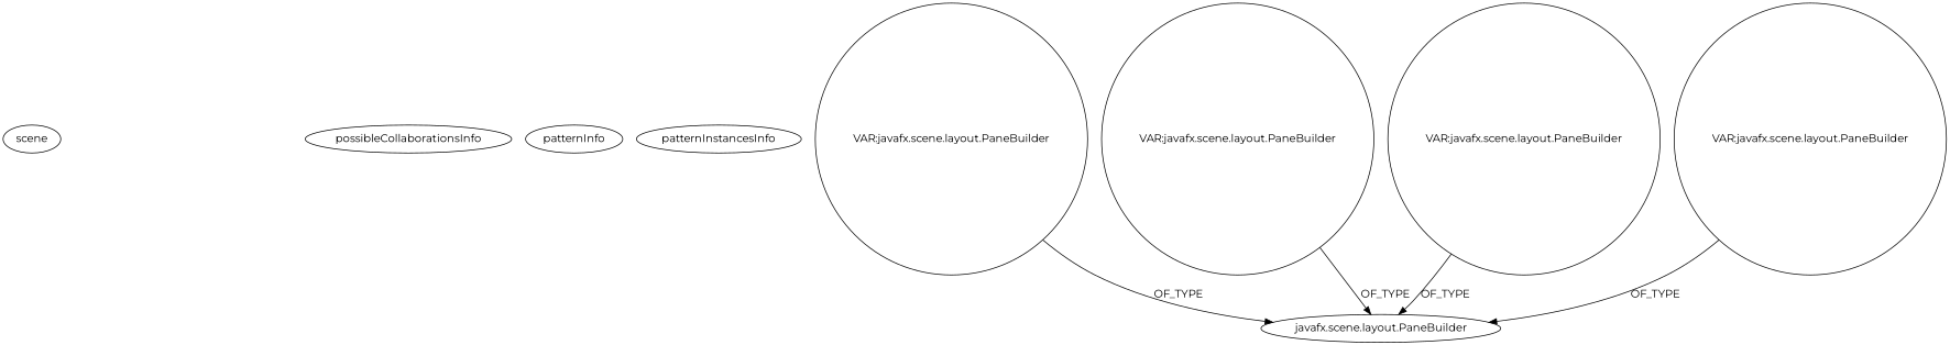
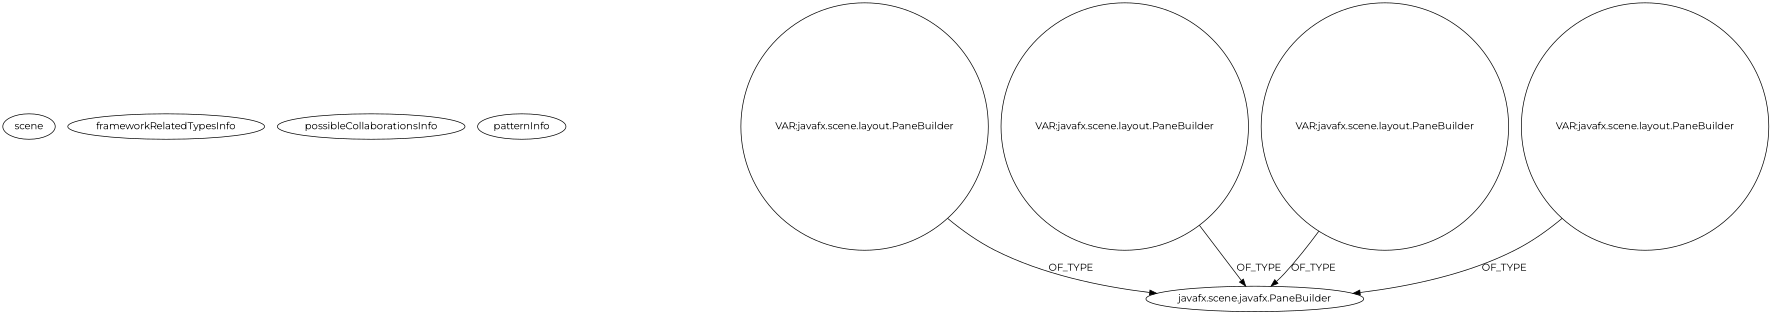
  digraph {
    fontname=Montserrat
    node [fontname=Montserrat]
    edge [fontname=Montserrat]
    n1 [category=pattern graphId=2823 isAnonymous=false label=scene possibleRelation=false]
+   frameworkRelatedTypesInfo
    possibleCollaborationsInfo
    patternInfo [frequency=2.0 patternRootClient=null]
-   patternInstancesInfo [0="yorlov-VirtualPointer~/yorlov-VirtualPointer/VirtualPointer-master/src/com/blogspot/captain1653/options/OptionsStage.java~OptionsStage~4889" 1="SaiPradeepDandem-javafx2-gradient-builder~/SaiPradeepDandem-javafx2-gradient-builder/javafx2-gradient-builder-master/src/main/java/com/javafx/gradientbuilder/application/LinearSettingsLayout.java~LinearSettingsLayout~1172"]
-   n6 [isFrameworkType=false label="javafx.scene.layout.PaneBuilder" vertexType=FRAMEWORK_CLASS_TYPE]
+   n6 [isFrameworkType=false label="javafx.scene.javafx.PaneBuilder" vertexType=FRAMEWORK_CLASS_TYPE]
    n7 [isFrameworkType=false label="VAR:javafx.scene.layout.PaneBuilder" shape=circle vertexType=VARIABLE_EXPRESION]
    n8 [isFrameworkType=false label="VAR:javafx.scene.layout.PaneBuilder" shape=circle vertexType=VARIABLE_EXPRESION]
    n9 [isFrameworkType=false label="VAR:javafx.scene.layout.PaneBuilder" shape=circle vertexType=VARIABLE_EXPRESION]
    n10 [isFrameworkType=false label="VAR:javafx.scene.layout.PaneBuilder" shape=circle vertexType=VARIABLE_EXPRESION]
    n7 -> n6 [label=OF_TYPE]
    n8 -> n6 [label=OF_TYPE]
    n9 -> n6 [label=OF_TYPE]
    n10 -> n6 [label=OF_TYPE]
  }
